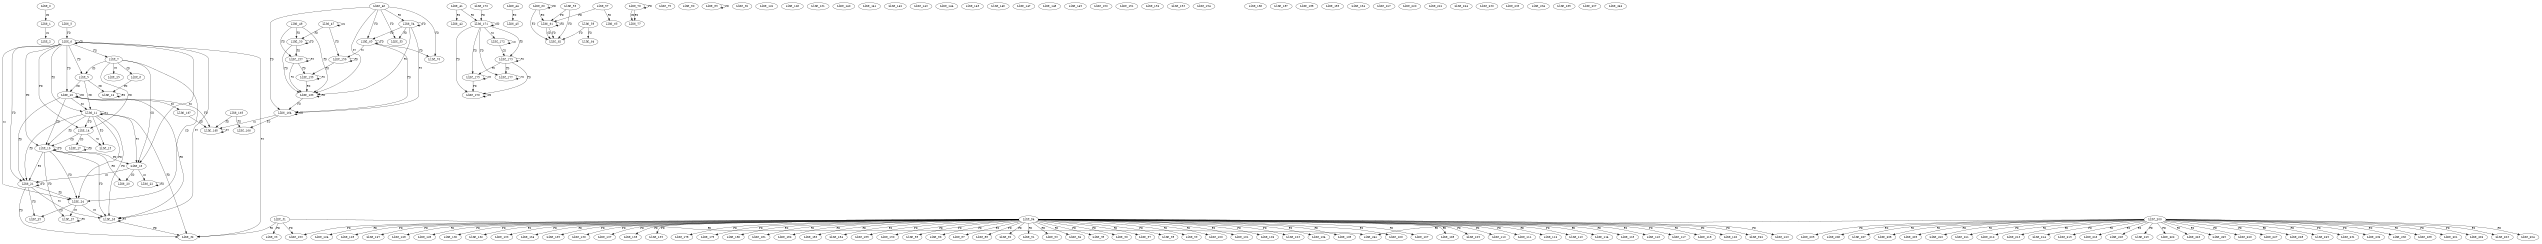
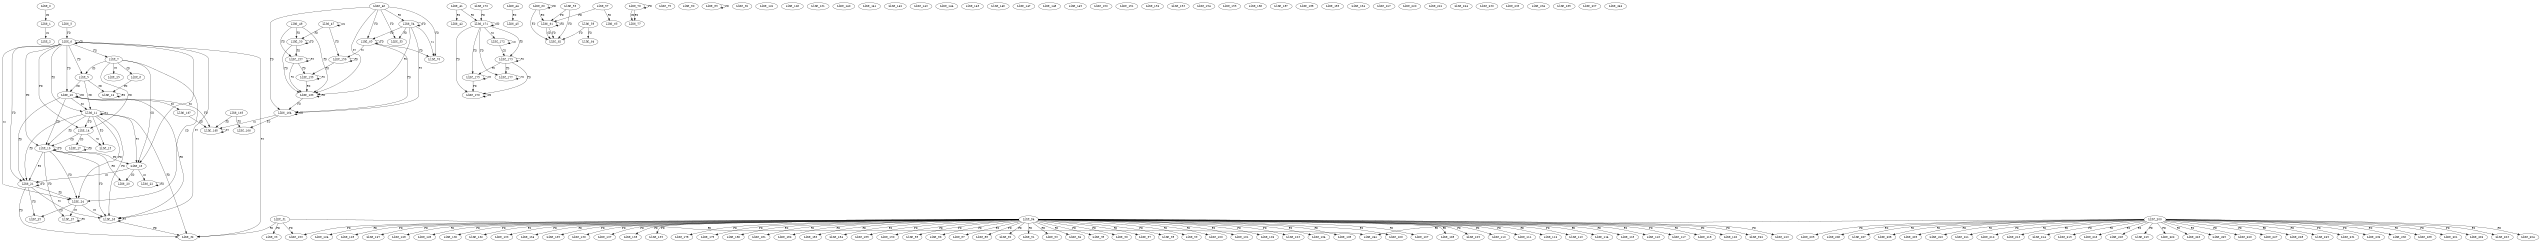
  digraph {
    fontname="Courier Prime"
    node [fontname="Courier Prime"]
    edge [fontname="Courier Prime"]
    Line_0
    Line_1
    Line_2
    Line_6
    Line_7
    Line_9
    Line_10
    Line_11
    Line_14
    Line_16
    Line_19
    Line_21
    Line_24
    Line_26
    Line_32
    Line_8
    Line_29
    Line_12
    Line_167
    Line_168
    Line_15
    Line_17
    Line_20
    Line_27
    Line_22
    Line_25
    Line_5
    Line_31
    Line_33
    Line_193
    Line_241
    Line_41
    Line_42
    Line_171
    Line_172
    Line_173
    Line_175
    Line_176
    Line_177
    Line_44
    Line_45
    Line_47
    Line_50
    Line_156
    Line_157
    Line_163
    Line_159
    Line_48
    Line_164
    Line_46
    Line_54
    Line_55
    Line_69
    Line_70
    Line_166
    Line_60
    Line_61
    Line_62
    Line_57
    Line_65
    Line_59
    Line_58
    Line_64
    Line_76
    Line_77
    Line_79
    Line_80
    Line_84
    Line_85
    Line_86
    Line_87
    Line_88
    Line_90
    Line_91
    Line_93
    Line_94
    Line_95
    Line_96
    Line_97
    Line_98
    Line_99
    Line_100
    Line_101
    Line_102
    Line_103
    Line_104
    Line_105
    Line_106
    Line_107
    Line_108
    Line_109
    Line_110
    Line_111
    Line_112
    Line_113
    Line_114
    Line_115
    Line_116
    Line_117
    Line_118
    Line_120
    n102 [label=Line_922]
    Line_123
    Line_124
    Line_125
    Line_127
    Line_128
    Line_129
    Line_130
    Line_132
    Line_133
    Line_134
    Line_135
    Line_136
    Line_137
    Line_138
    Line_139
    Line_178
    Line_179
    Line_180
    Line_181
    Line_182
    Line_183
    Line_184
    Line_185
    Line_190
    Line_89
    Line_92
    Line_121
    Line_126
    Line_131
    Line_140
    Line_141
    Line_142
    Line_143
    Line_144
    Line_145
    Line_146
    Line_147
    Line_148
    Line_149
    Line_150
    Line_151
    Line_152
    Line_153
    Line_154
+   Line_155
    Line_165
    Line_170
    Line_186
    Line_187
    Line_188
    Line_189
    Line_194
    Line_200
    Line_201
    Line_202
    Line_203
    Line_204
    Line_205
    Line_206
    Line_207
    Line_208
    Line_209
    Line_210
    Line_211
    Line_212
    Line_213
    Line_214
    Line_215
    Line_216
    Line_218
    Line_219
    Line_222
    Line_223
    Line_225
    Line_226
    Line_227
    Line_228
    Line_229
    Line_231
    Line_232
    Line_236
    Line_238
    Line_217
    Line_220
    Line_221
    Line_224
    Line_230
    Line_233
    Line_234
    Line_235
    Line_237
    Line_242
    Line_0 -> Line_1 [label=CD]
    Line_1 -> Line_2 [label=CD]
    Line_6 -> Line_6 [label=CD]
    Line_6 -> Line_7 [label=FD]
    Line_6 -> Line_9 [label=FD]
    Line_6 -> Line_10 [label=FD]
    Line_6 -> Line_11 [label=FD]
    Line_6 -> Line_14 [label=FD]
    Line_6 -> Line_16 [label=FD]
    Line_6 -> Line_19 [label=FD]
    Line_6 -> Line_21 [label=FD]
    Line_6 -> Line_24 [label=FD]
    Line_6 -> Line_26 [label=FD]
    Line_6 -> Line_32 [label=FD]
    Line_7 -> Line_9 [label=CD]
    Line_7 -> Line_14 [label=CD]
    Line_7 -> Line_19 [label=CD]
    Line_7 -> Line_24 [label=CD]
    Line_7 -> Line_8 [label=CD]
    Line_7 -> Line_29 [label=CD]
    Line_9 -> Line_10 [label=CD]
    Line_9 -> Line_11 [label=CD]
    Line_9 -> Line_12 [label=CD]
    Line_10 -> Line_10 [label=CD]
    Line_10 -> Line_11 [label=FD]
    Line_10 -> Line_16 [label=FD]
    Line_10 -> Line_21 [label=FD]
    Line_10 -> Line_26 [label=FD]
    Line_10 -> Line_167 [label=FD]
    Line_10 -> Line_168 [label=FD]
    Line_11 -> Line_11 [label=FD]
    Line_11 -> Line_14 [label=FD]
    Line_11 -> Line_16 [label=FD]
    Line_11 -> Line_19 [label=FD]
    Line_11 -> Line_21 [label=FD]
    Line_11 -> Line_24 [label=FD]
    Line_11 -> Line_26 [label=FD]
    Line_11 -> Line_32 [label=FD]
    Line_11 -> Line_15 [label=FD]
    Line_14 -> Line_16 [label=CD]
    Line_14 -> Line_15 [label=CD]
    Line_14 -> Line_17 [label=CD]
    Line_16 -> Line_16 [label=FD]
    Line_16 -> Line_19 [label=FD]
    Line_16 -> Line_21 [label=FD]
    Line_16 -> Line_24 [label=FD]
    Line_16 -> Line_26 [label=FD]
    Line_16 -> Line_20 [label=FD]
    Line_16 -> Line_27 [label=FD]
    Line_19 -> Line_21 [label=CD]
    Line_19 -> Line_20 [label=CD]
    Line_19 -> Line_22 [label=CD]
    Line_21 -> Line_21 [label=FD]
    Line_21 -> Line_24 [label=FD]
    Line_21 -> Line_26 [label=FD]
    Line_21 -> Line_32 [label=FD]
    Line_21 -> Line_25 [label=FD]
    Line_24 -> Line_26 [label=CD]
    Line_24 -> Line_27 [label=CD]
    Line_24 -> Line_25 [label=CD]
    Line_26 -> Line_26 [label=FD]
    Line_26 -> Line_32 [label=FD]
    Line_8 -> Line_12 [label=FD]
    Line_12 -> Line_12 [label=FD]
    Line_167 -> Line_168 [label=CD]
    Line_168 -> Line_168 [label=FD]
    Line_17 -> Line_17 [label=FD]
    Line_27 -> Line_27 [label=FD]
    Line_22 -> Line_22 [label=FD]
    Line_5 -> Line_6 [label=FD]
    Line_31 -> Line_32 [label=FD]
    Line_31 -> Line_33 [label=FD]
    Line_31 -> Line_193 [label=FD]
    Line_31 -> Line_241 [label=FD]
    Line_41 -> Line_42 [label=FD]
    Line_41 -> Line_171 [label=FD]
    Line_171 -> Line_171 [label=CD]
    Line_171 -> Line_172 [label=FD]
    Line_171 -> Line_173 [label=FD]
    Line_171 -> Line_175 [label=FD]
    Line_171 -> Line_176 [label=FD]
    Line_171 -> Line_177 [label=FD]
    Line_172 -> Line_172 [label=CD]
    Line_172 -> Line_173 [label=CD]
    Line_173 -> Line_173 [label=FD]
    Line_173 -> Line_175 [label=FD]
    Line_173 -> Line_176 [label=FD]
    Line_173 -> Line_177 [label=FD]
    Line_175 -> Line_175 [label=CD]
    Line_175 -> Line_176 [label=FD]
    Line_176 -> Line_176 [label=CD]
    Line_177 -> Line_177 [label=CD]
    Line_44 -> Line_45 [label=FD]
    Line_47 -> Line_47 [label=CD]
    Line_47 -> Line_50 [label=FD]
    Line_47 -> Line_156 [label=FD]
    Line_50 -> Line_50 [label=FD]
    Line_50 -> Line_157 [label=FD]
    Line_50 -> Line_163 [label=FD]
    Line_156 -> Line_156 [label=FD]
    Line_156 -> Line_159 [label=FD]
    Line_157 -> Line_157 [label=FD]
    Line_157 -> Line_163 [label=FD]
    Line_157 -> Line_159 [label=FD]
    Line_163 -> Line_163 [label=FD]
    Line_163 -> Line_164 [label=FD]
    Line_159 -> Line_163 [label=FD]
    Line_159 -> Line_159 [label=FD]
    Line_48 -> Line_50 [label=FD]
    Line_48 -> Line_157 [label=FD]
    Line_48 -> Line_163 [label=FD]
    Line_164 -> Line_168 [label=FD]
    Line_164 -> Line_164 [label=CD]
    Line_164 -> Line_166 [label=FD]
    Line_46 -> Line_163 [label=FD]
    Line_46 -> Line_164 [label=FD]
    Line_46 -> Line_54 [label=FD]
    Line_46 -> Line_55 [label=FD]
    Line_46 -> Line_69 [label=FD]
    Line_46 -> Line_70 [label=FD]
    Line_54 -> Line_163 [label=FD]
    Line_54 -> Line_164 [label=FD]
    Line_54 -> Line_54 [label=FD]
    Line_54 -> Line_55 [label=FD]
    Line_54 -> Line_69 [label=FD]
+   Line_54 -> Line_70 [label=FD]
    Line_69 -> Line_156 [label=FD]
    Line_69 -> Line_164 [label=FD]
    Line_69 -> Line_69 [label=FD]
    Line_69 -> Line_70 [label=FD]
    Line_60 -> Line_60 [label=CD]
    Line_60 -> Line_61 [label=FD]
    Line_60 -> Line_62 [label=FD]
    Line_61 -> Line_61 [label=FD]
    Line_61 -> Line_62 [label=CD]
    Line_61 -> Line_62 [label=FD]
    Line_57 -> Line_61 [label=FD]
    Line_57 -> Line_65 [label=FD]
    Line_59 -> Line_61 [label=FD]
    Line_59 -> Line_62 [label=FD]
    Line_58 -> Line_62 [label=FD]
    Line_58 -> Line_64 [label=FD]
    Line_76 -> Line_76 [label=FD]
    Line_76 -> Line_77 [label=CD]
    Line_76 -> Line_77 [label=FD]
    Line_84 -> Line_193 [label=FD]
    Line_84 -> Line_85 [label=FD]
    Line_84 -> Line_86 [label=FD]
    Line_84 -> Line_87 [label=FD]
    Line_84 -> Line_88 [label=FD]
    Line_84 -> Line_90 [label=FD]
    Line_84 -> Line_91 [label=FD]
    Line_84 -> Line_93 [label=FD]
    Line_84 -> Line_94 [label=FD]
    Line_84 -> Line_95 [label=FD]
    Line_84 -> Line_96 [label=FD]
    Line_84 -> Line_97 [label=FD]
    Line_84 -> Line_98 [label=FD]
    Line_84 -> Line_99 [label=FD]
    Line_84 -> Line_100 [label=FD]
    Line_84 -> Line_101 [label=FD]
    Line_84 -> Line_102 [label=FD]
    Line_84 -> Line_103 [label=FD]
    Line_84 -> Line_104 [label=FD]
    Line_84 -> Line_105 [label=FD]
    Line_84 -> Line_106 [label=FD]
    Line_84 -> Line_107 [label=FD]
    Line_84 -> Line_108 [label=FD]
    Line_84 -> Line_109 [label=FD]
    Line_84 -> Line_110 [label=FD]
    Line_84 -> Line_111 [label=FD]
    Line_84 -> Line_112 [label=FD]
    Line_84 -> Line_113 [label=FD]
    Line_84 -> Line_114 [label=FD]
    Line_84 -> Line_115 [label=FD]
    Line_84 -> Line_116 [label=FD]
    Line_84 -> Line_117 [label=FD]
    Line_84 -> Line_118 [label=FD]
    Line_84 -> Line_120 [label=FD]
    Line_84 -> n102 [label=FD]
    Line_84 -> Line_123 [label=FD]
    Line_84 -> Line_124 [label=FD]
    Line_84 -> Line_125 [label=FD]
    Line_84 -> Line_127 [label=FD]
    Line_84 -> Line_128 [label=FD]
    Line_84 -> Line_129 [label=FD]
    Line_84 -> Line_130 [label=FD]
    Line_84 -> Line_132 [label=FD]
    Line_84 -> Line_133 [label=FD]
    Line_84 -> Line_134 [label=FD]
    Line_84 -> Line_135 [label=FD]
    Line_84 -> Line_136 [label=FD]
    Line_84 -> Line_137 [label=FD]
    Line_84 -> Line_138 [label=FD]
    Line_84 -> Line_139 [label=FD]
    Line_84 -> Line_178 [label=FD]
    Line_84 -> Line_179 [label=FD]
    Line_84 -> Line_180 [label=FD]
    Line_84 -> Line_181 [label=FD]
    Line_84 -> Line_182 [label=FD]
    Line_84 -> Line_183 [label=FD]
    Line_84 -> Line_184 [label=FD]
    Line_84 -> Line_185 [label=FD]
    Line_84 -> Line_190 [label=FD]
    Line_89 -> Line_89 [label=CD]
    Line_165 -> Line_168 [label=FD]
    Line_165 -> Line_166 [label=FD]
    Line_170 -> Line_171 [label=FD]
    Line_200 -> Line_241 [label=FD]
    Line_200 -> Line_201 [label=FD]
    Line_200 -> Line_202 [label=FD]
    Line_200 -> Line_203 [label=FD]
    Line_200 -> Line_204 [label=FD]
    Line_200 -> Line_205 [label=FD]
    Line_200 -> Line_206 [label=FD]
    Line_200 -> Line_207 [label=FD]
    Line_200 -> Line_208 [label=FD]
    Line_200 -> Line_209 [label=FD]
    Line_200 -> Line_210 [label=FD]
    Line_200 -> Line_211 [label=FD]
    Line_200 -> Line_212 [label=FD]
    Line_200 -> Line_213 [label=FD]
    Line_200 -> Line_214 [label=FD]
    Line_200 -> Line_215 [label=FD]
    Line_200 -> Line_216 [label=FD]
    Line_200 -> Line_218 [label=FD]
    Line_200 -> Line_219 [label=FD]
    Line_200 -> Line_222 [label=FD]
    Line_200 -> Line_223 [label=FD]
    Line_200 -> Line_225 [label=FD]
    Line_200 -> Line_226 [label=FD]
    Line_200 -> Line_227 [label=FD]
    Line_200 -> Line_228 [label=FD]
    Line_200 -> Line_229 [label=FD]
    Line_200 -> Line_231 [label=FD]
    Line_200 -> Line_232 [label=FD]
    Line_200 -> Line_236 [label=FD]
    Line_200 -> Line_238 [label=FD]
  }
